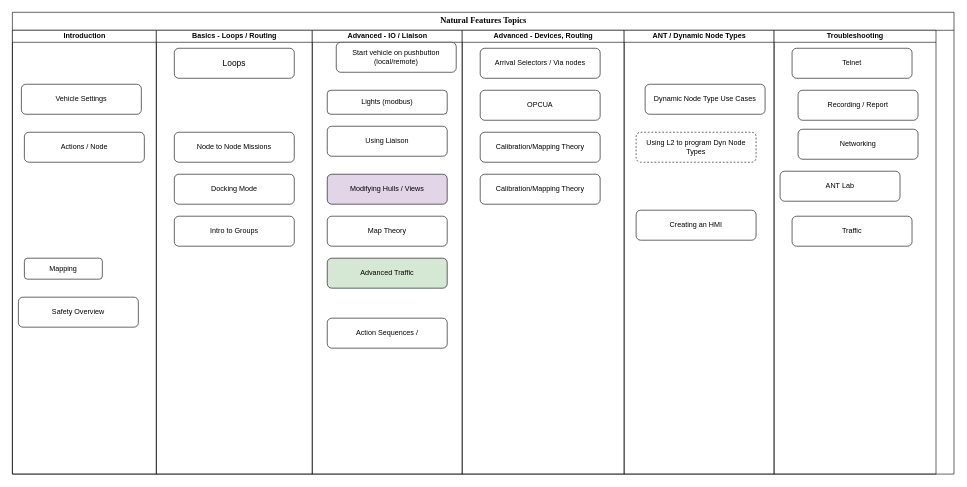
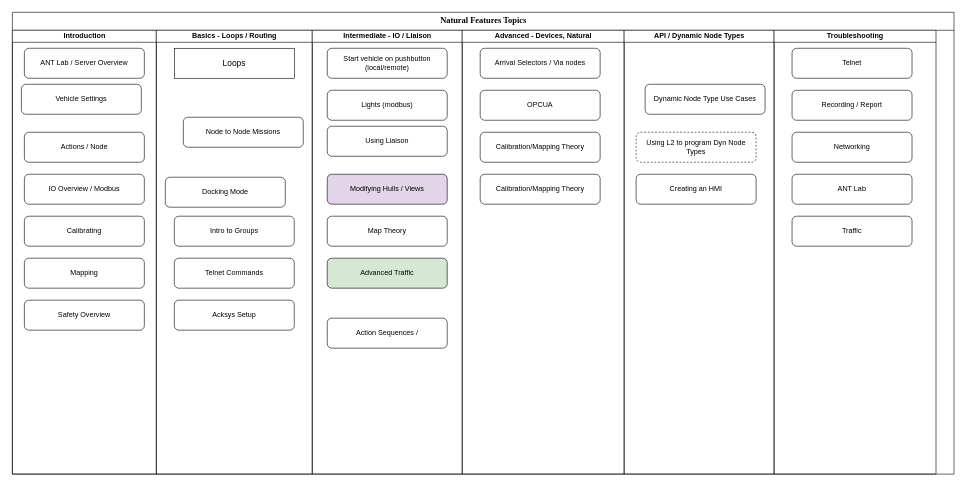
  <mxCell id="0" />
  <mxCell id="1" parent="0" />
  <mxCell id="2" value="&lt;font style=&quot;font-size: 14px&quot;&gt;&lt;font style=&quot;font-size: 14px&quot;&gt;Natural Features Topics&lt;/font&gt;&lt;br&gt;&lt;/font&gt;" style="swimlane;html=1;childLayout=stackLayout;startSize=30;rounded=0;shadow=0;labelBackgroundColor=none;strokeWidth=1;fontFamily=Verdana;fontSize=8;align=center;" parent="1" vertex="1"><mxGeometry x="20" y="20" width="1570" height="770" as="geometry" /></mxCell>
  <mxCell id="3" value="Introduction" style="swimlane;html=1;startSize=20;" parent="2" vertex="1"><mxGeometry y="30" width="240" height="740" as="geometry" /></mxCell>
+ <mxCell id="4" value="ANT Lab / Server Overview" style="rounded=1;whiteSpace=wrap;html=1;" parent="3" vertex="1"><mxGeometry x="20" y="30" width="200" height="50" as="geometry" /></mxCell>
  <mxCell id="5" value="Vehicle Settings" style="rounded=1;whiteSpace=wrap;html=1;" parent="3" vertex="1"><mxGeometry x="15" y="90" width="200" height="50" as="geometry" /></mxCell>
  <mxCell id="6" value="Actions / Node " style="rounded=1;whiteSpace=wrap;html=1;" parent="3" vertex="1"><mxGeometry x="20" y="170" width="200" height="50" as="geometry" /></mxCell>
- <mxCell id="9" value="Mapping" style="rounded=1;whiteSpace=wrap;html=1;" parent="3" vertex="1"><mxGeometry x="20" y="380" width="130" height="35" as="geometry" /></mxCell>
- <mxCell id="10" value="Safety Overview" style="rounded=1;whiteSpace=wrap;html=1;" parent="3" vertex="1"><mxGeometry x="10" y="445" width="200" height="50" as="geometry" /></mxCell>
+ <mxCell id="7" value="IO Overview / Modbus" style="rounded=1;whiteSpace=wrap;html=1;" parent="3" vertex="1"><mxGeometry x="20" y="240" width="200" height="50" as="geometry" /></mxCell>
+ <mxCell id="8" value="Calibrating" style="rounded=1;whiteSpace=wrap;html=1;" parent="3" vertex="1"><mxGeometry x="20" y="310" width="200" height="50" as="geometry" /></mxCell>
+ <mxCell id="9" value="Mapping" style="rounded=1;whiteSpace=wrap;html=1;" parent="3" vertex="1"><mxGeometry x="20" y="380" width="200" height="50" as="geometry" /></mxCell>
+ <mxCell id="10" value="Safety Overview" style="rounded=1;whiteSpace=wrap;html=1;" parent="3" vertex="1"><mxGeometry x="20" y="450" width="200" height="50" as="geometry" /></mxCell>
  <mxCell id="11" value="Basics - Loops / Routing" style="swimlane;html=1;startSize=20;" parent="2" vertex="1"><mxGeometry x="240" y="30" width="260" height="740" as="geometry" /></mxCell>
- <mxCell id="12" value="&lt;font style=&quot;font-size: 14px&quot;&gt;Loops&lt;/font&gt;" style="rounded=1;whiteSpace=wrap;html=1;" parent="11" vertex="1"><mxGeometry x="30" y="30" width="200" height="50" as="geometry" /></mxCell>
- <mxCell id="13" value="Node to Node Missions" style="rounded=1;whiteSpace=wrap;html=1;" parent="11" vertex="1"><mxGeometry x="30" y="170" width="200" height="50" as="geometry" /></mxCell>
- <mxCell id="14" value="Docking Mode" style="rounded=1;whiteSpace=wrap;html=1;" parent="11" vertex="1"><mxGeometry x="30" y="240" width="200" height="50" as="geometry" /></mxCell>
+ <mxCell id="12" value="&lt;font style=&quot;font-size: 14px&quot;&gt;Loops&lt;/font&gt;" style="whiteSpace=wrap;html=1;rounded=0;" parent="11" vertex="1"><mxGeometry x="30" y="30" width="200" height="50" as="geometry" /></mxCell>
+ <mxCell id="13" value="Node to Node Missions" style="rounded=1;whiteSpace=wrap;html=1;" parent="11" vertex="1"><mxGeometry x="45" y="145" width="200" height="50" as="geometry" /></mxCell>
+ <mxCell id="14" value="Docking Mode" style="rounded=1;whiteSpace=wrap;html=1;" parent="11" vertex="1"><mxGeometry x="15" y="245" width="200" height="50" as="geometry" /></mxCell>
  <mxCell id="15" value="Intro to Groups" style="rounded=1;whiteSpace=wrap;html=1;" parent="11" vertex="1"><mxGeometry x="30" y="310" width="200" height="50" as="geometry" /></mxCell>
- <mxCell id="18" value="Advanced - IO / Liaison" style="swimlane;html=1;startSize=20;" parent="2" vertex="1"><mxGeometry x="500" y="30" width="250" height="740" as="geometry" /></mxCell>
- <mxCell id="19" value="Start vehicle on pushbutton (local/remote)" style="rounded=1;whiteSpace=wrap;html=1;" parent="18" vertex="1"><mxGeometry x="40" y="20" width="200" height="50" as="geometry" /></mxCell>
- <mxCell id="20" value="Lights (modbus)" style="rounded=1;whiteSpace=wrap;html=1;" parent="18" vertex="1"><mxGeometry x="25" y="100" width="200" height="40" as="geometry" /></mxCell>
+ <mxCell id="16" value="Telnet Commands" style="rounded=1;whiteSpace=wrap;html=1;" parent="11" vertex="1"><mxGeometry x="30" y="380" width="200" height="50" as="geometry" /></mxCell>
+ <mxCell id="17" value="Acksys Setup" style="rounded=1;whiteSpace=wrap;html=1;" parent="11" vertex="1"><mxGeometry x="30" y="450" width="200" height="50" as="geometry" /></mxCell>
+ <mxCell id="18" value="Intermediate - IO / Liaison" style="swimlane;html=1;startSize=20;" parent="2" vertex="1"><mxGeometry x="500" y="30" width="250" height="740" as="geometry" /></mxCell>
+ <mxCell id="19" value="Start vehicle on pushbutton (local/remote)" style="rounded=1;whiteSpace=wrap;html=1;" parent="18" vertex="1"><mxGeometry x="25" y="30" width="200" height="50" as="geometry" /></mxCell>
+ <mxCell id="20" value="Lights (modbus)" style="rounded=1;whiteSpace=wrap;html=1;" parent="18" vertex="1"><mxGeometry x="25" y="100" width="200" height="50" as="geometry" /></mxCell>
  <mxCell id="21" value="Using Liaison " style="rounded=1;whiteSpace=wrap;html=1;" parent="18" vertex="1"><mxGeometry x="25" y="160" width="200" height="50" as="geometry" /></mxCell>
  <mxCell id="22" value="Modifying Hulls / Views" style="rounded=1;whiteSpace=wrap;html=1;fillColor=#e1d5e7;" parent="18" vertex="1"><mxGeometry x="25" y="240" width="200" height="50" as="geometry" /></mxCell>
  <mxCell id="23" value="Map Theory" style="rounded=1;whiteSpace=wrap;html=1;" parent="18" vertex="1"><mxGeometry x="25" y="310" width="200" height="50" as="geometry" /></mxCell>
  <mxCell id="24" value="Advanced Traffic" style="rounded=1;whiteSpace=wrap;html=1;fillColor=#d5e8d4;" parent="18" vertex="1"><mxGeometry x="25" y="380" width="200" height="50" as="geometry" /></mxCell>
  <mxCell id="25" value="Action Sequences / " style="rounded=1;whiteSpace=wrap;html=1;" parent="18" vertex="1"><mxGeometry x="25" y="480" width="200" height="50" as="geometry" /></mxCell>
- <mxCell id="26" value="Advanced - Devices, Routing" style="swimlane;html=1;startSize=20;" parent="2" vertex="1"><mxGeometry x="750" y="30" width="270" height="740" as="geometry" /></mxCell>
+ <mxCell id="26" value="Advanced - Devices, Natural" style="swimlane;html=1;startSize=20;" parent="2" vertex="1"><mxGeometry x="750" y="30" width="270" height="740" as="geometry" /></mxCell>
  <mxCell id="27" value="Arrival Selectors / Via nodes" style="rounded=1;whiteSpace=wrap;html=1;" parent="26" vertex="1"><mxGeometry x="30" y="30" width="200" height="50" as="geometry" /></mxCell>
  <mxCell id="28" value="OPCUA" style="rounded=1;whiteSpace=wrap;html=1;" parent="26" vertex="1"><mxGeometry x="30" y="100" width="200" height="50" as="geometry" /></mxCell>
  <mxCell id="29" value="Calibration/Mapping Theory" style="rounded=1;whiteSpace=wrap;html=1;" parent="26" vertex="1"><mxGeometry x="30" y="170" width="200" height="50" as="geometry" /></mxCell>
  <mxCell id="30" value="Calibration/Mapping Theory" style="rounded=1;whiteSpace=wrap;html=1;" parent="26" vertex="1"><mxGeometry x="30" y="240" width="200" height="50" as="geometry" /></mxCell>
- <mxCell id="31" value="ANT / Dynamic Node Types" style="swimlane;html=1;startSize=20;" parent="2" vertex="1"><mxGeometry x="1020" y="30" width="250" height="740" as="geometry" /></mxCell>
+ <mxCell id="31" value="API / Dynamic Node Types" style="swimlane;html=1;startSize=20;" parent="2" vertex="1"><mxGeometry x="1020" y="30" width="250" height="740" as="geometry" /></mxCell>
  <mxCell id="32" value="Using L2 to program Dyn Node Types" style="rounded=1;whiteSpace=wrap;html=1;dashed=1;" parent="31" vertex="1"><mxGeometry x="20" y="170" width="200" height="50" as="geometry" /></mxCell>
  <mxCell id="33" value="Dynamic Node Type Use Cases" style="rounded=1;whiteSpace=wrap;html=1;" parent="31" vertex="1"><mxGeometry x="35" y="90" width="200" height="50" as="geometry" /></mxCell>
- <mxCell id="34" value="Creating an HMI" style="rounded=1;whiteSpace=wrap;html=1;" parent="31" vertex="1"><mxGeometry x="20" y="300" width="200" height="50" as="geometry" /></mxCell>
+ <mxCell id="34" value="Creating an HMI" style="rounded=1;whiteSpace=wrap;html=1;" parent="31" vertex="1"><mxGeometry x="20" y="240" width="200" height="50" as="geometry" /></mxCell>
  <mxCell id="35" value="Troubleshooting" style="swimlane;html=1;startSize=20;" parent="2" vertex="1"><mxGeometry x="1270" y="30" width="270" height="740" as="geometry" /></mxCell>
  <mxCell id="36" value="Telnet" style="rounded=1;whiteSpace=wrap;html=1;" parent="35" vertex="1"><mxGeometry x="30" y="30" width="200" height="50" as="geometry" /></mxCell>
- <mxCell id="37" value="Recording / Report" style="rounded=1;whiteSpace=wrap;html=1;" parent="35" vertex="1"><mxGeometry x="40" y="100" width="200" height="50" as="geometry" /></mxCell>
- <mxCell id="38" value="Networking" style="rounded=1;whiteSpace=wrap;html=1;" parent="35" vertex="1"><mxGeometry x="40" y="165" width="200" height="50" as="geometry" /></mxCell>
- <mxCell id="39" value="ANT Lab" style="rounded=1;whiteSpace=wrap;html=1;" parent="35" vertex="1"><mxGeometry x="10" y="235" width="200" height="50" as="geometry" /></mxCell>
+ <mxCell id="37" value="Recording / Report" style="rounded=1;whiteSpace=wrap;html=1;" parent="35" vertex="1"><mxGeometry x="30" y="100" width="200" height="50" as="geometry" /></mxCell>
+ <mxCell id="38" value="Networking" style="rounded=1;whiteSpace=wrap;html=1;" parent="35" vertex="1"><mxGeometry x="30" y="170" width="200" height="50" as="geometry" /></mxCell>
+ <mxCell id="39" value="ANT Lab" style="rounded=1;whiteSpace=wrap;html=1;" parent="35" vertex="1"><mxGeometry x="30" y="240" width="200" height="50" as="geometry" /></mxCell>
  <mxCell id="40" value="Traffic" style="rounded=1;whiteSpace=wrap;html=1;" parent="35" vertex="1"><mxGeometry x="30" y="310" width="200" height="50" as="geometry" /></mxCell>
